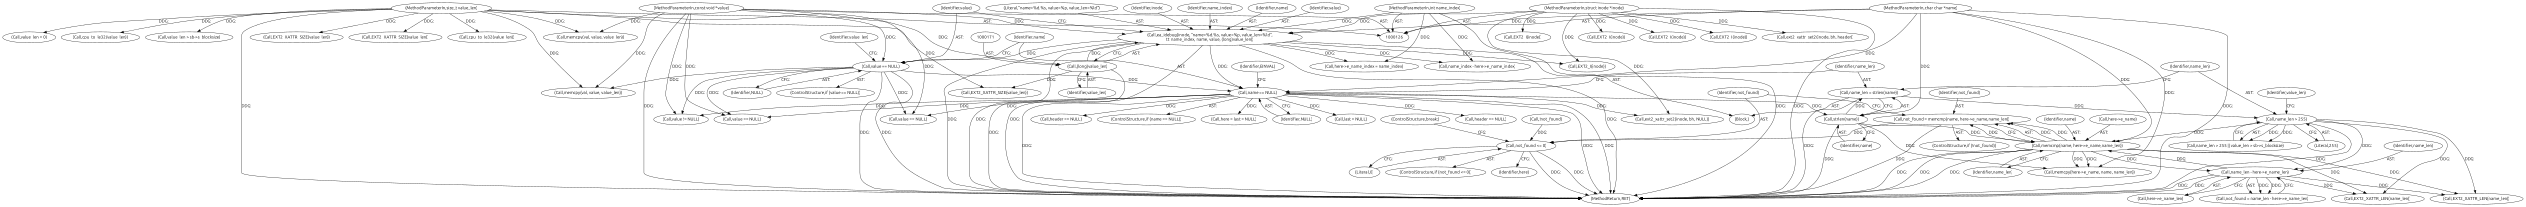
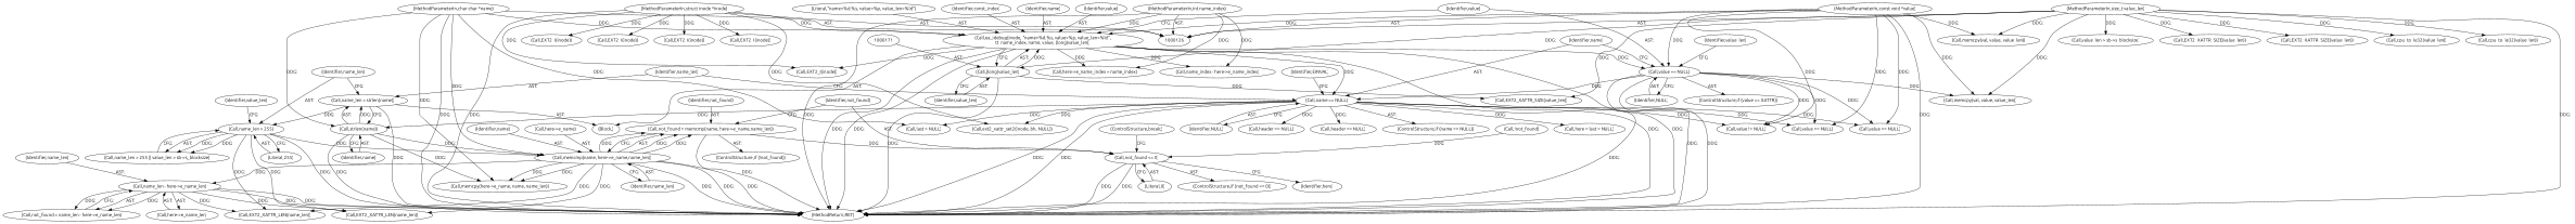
  digraph {
    fontname=Ubuntu
    node [fontname=Ubuntu]
    edge [fontname=Ubuntu]
    n1 [label="(Call,not_found = memcmp(name, here->e_name,name_len))"]
    n2 [label="(Call,memcmp(name, here->e_name,name_len))"]
    n3 [label="(Call,not_found <= 0)"]
    n4 [label="(MethodReturn,RET)"]
    n5 [label="(ControlStructure,if (!not_found))"]
    n6 [label="(Call,name_len - here->e_name_len)"]
    n7 [label="(Call,memcpy(here->e_name, name, name_len))"]
    n8 [label="(Identifier,name_len)"]
    n9 [label="(Call,EXT2_XATTR_LEN(name_len))"]
    n10 [label="(Call,EXT2_XATTR_LEN(name_len))"]
    n11 [label="(Literal,0)"]
    n12 [label="(ControlStructure,if (not_found <= 0))"]
    n13 [label="(Identifier,here)"]
    n14 [label="(Call,not_found = name_len - here->e_name_len)"]
    n15 [label="(Call,here->e_name_len)"]
    n16 [label="(Call,strlen(name))"]
    n17 [label="(Call,name_len = strlen(name))"]
    n18 [label="(Identifier,name)"]
    n19 [label="(Block,)"]
    n20 [label="(Call,name_len > 255)"]
    n21 [label="(Call,name == NULL)"]
    n22 [label="(Call,value == NULL)"]
    n23 [label="(Call,last = NULL)"]
    n24 [label="(Call,header == NULL)"]
    n25 [label="(Call,value == NULL)"]
    n26 [label="(Call,header == NULL)"]
    n27 [label="(ControlStructure,if (name == NULL))"]
    n28 [label="(Call,here = last = NULL)"]
    n29 [label="(Call,value != NULL)"]
    n30 [label="(Identifier,NULL)"]
    n31 [label="(Call,ext2_xattr_set2(inode, bh, NULL))"]
    n32 [label="(Call,ea_idebug(inode, \"name=%d.%s, value=%p, value_len=%ld\",\n\t\t  name_index, name, value, (long)value_len))"]
    n33 [label="(Call,(long)value_len)"]
    n34 [label="(Call,value == NULL)"]
    n35 [label="(Call,here->e_name_index = name_index)"]
    n36 [label="(Call,name_index - here->e_name_index)"]
    n37 [label="(Call,EXT2_I(inode))"]
    n38 [label="(Identifier,value_len)"]
    n39 [label="(Call,EXT2_XATTR_SIZE(value_len))"]
    n40 [label="(Call,memcpy(val, value, value_len))"]
    n41 [label="(Identifier,NULL)"]
-   n42 [label="(ControlStructure,if (value == NULL))"]
+   n42 [label="(ControlStructure,if (value == XATTR))"]
    n43 [label="(MethodParameterIn,struct inode *inode)"]
    n44 [label="(Call,EXT2_I(inode))"]
    n45 [label="(Call,EXT2_I(inode))"]
    n46 [label="(Call,EXT2_I(inode))"]
    n47 [label="(Call,EXT2_I(inode))"]
-   n48 [label="(Call,ext2_xattr_set2(inode, bh, header))"]
    1000126
    n50 [label="(MethodParameterIn,int name_index)"]
    n51 [label="(MethodParameterIn,char char *name)"]
    n52 [label="(MethodParameterIn,const void *value)"]
    n53 [label="(Call,memcpy(val, value, value_len))"]
    n54 [label="(Call,value_len > sb->s_blocksize)"]
    n55 [label="(MethodParameterIn,size_t value_len)"]
    n56 [label="(Call,EXT2_XATTR_SIZE(value_len))"]
    n57 [label="(Call,EXT2_XATTR_SIZE(value_len))"]
    n58 [label="(Call,cpu_to_le32(value_len))"]
-   n59 [label="(Call,value_len = 0)"]
    n60 [label="(Call,cpu_to_le32(value_len))"]
    n61 [label="(Literal,255)"]
    n62 [label="(Call,name_len > 255 || value_len > sb->s_blocksize)"]
    n63 [label="(Identifier,name)"]
    n64 [label="(Identifier,value)"]
    n65 [label="(Identifier,name)"]
    n66 [label="(Identifier,not_found)"]
    n67 [label="(Identifier,value)"]
    n68 [label="(ControlStructure,break;)"]
    n69 [label="(Literal,\"name=%d.%s, value=%p, value_len=%ld\")"]
    n70 [label="(Call,!not_found)"]
    n71 [label="(Identifier,value_len)"]
    n72 [label="(Identifier,name_len)"]
    n73 [label="(Identifier,EINVAL)"]
    n74 [label="(Identifier,name)"]
    n75 [label="(Identifier,not_found)"]
-   n76 [label="(Identifier,inode)"]
    n77 [label="(Call,here->e_name)"]
    n78 [label="(Identifier,name_len)"]
    n79 [label="(Identifier,value_len)"]
-   n80 [label="(Identifier,name_index)"]
+   n80 [label="(Identifier,const_index)"]
    n81 [label="(Identifier,name_len)"]
    1000171
    n1 -> n2 [label="CFG: "]
    n1 -> n3 [label="DDG: "]
    n1 -> n4 [label="DDG: "]
    n1 -> n5 [label="AST: "]
    n2 -> n1 [label="AST: "]
    n2 -> n1 [label="DDG: "]
    n2 -> n1 [label="DDG: "]
    n2 -> n1 [label="DDG: "]
    n2 -> n4 [label="DDG: "]
    n2 -> n4 [label="DDG: "]
    n2 -> n4 [label="DDG: "]
    n2 -> n6 [label="DDG: "]
    n2 -> n7 [label="DDG: "]
    n2 -> n7 [label="DDG: "]
    n2 -> n8 [label="CFG: "]
    n2 -> n9 [label="DDG: "]
    n2 -> n10 [label="DDG: "]
    n3 -> n4 [label="DDG: "]
    n3 -> n4 [label="DDG: "]
    n3 -> n11 [label="CFG: "]
    n3 -> n12 [label="AST: "]
    n3 -> n13 [label="CFG: "]
-   n6 -> n2 [label="DDG: "]
    n6 -> n4 [label="DDG: "]
    n6 -> n4 [label="DDG: "]
    n6 -> n9 [label="DDG: "]
    n6 -> n10 [label="DDG: "]
    n6 -> n14 [label="AST: "]
    n6 -> n14 [label="DDG: "]
    n6 -> n14 [label="DDG: "]
-   n6 -> n15 [label="CFG: "]
+   n6 -> n15 [label="AST: "]
    n8 -> n2 [label="AST: "]
    n11 -> n3 [label="AST: "]
    n14 -> n6 [label="CFG: "]
    n15 -> n6 [label="AST: "]
    n16 -> n2 [label="DDG: "]
    n16 -> n4 [label="DDG: "]
    n16 -> n7 [label="DDG: "]
    n16 -> n17 [label="AST: "]
    n16 -> n17 [label="DDG: "]
    n16 -> n18 [label="CFG: "]
    n17 -> n4 [label="DDG: "]
    n17 -> n16 [label="CFG: "]
    n17 -> n19 [label="AST: "]
    n17 -> n20 [label="DDG: "]
    n18 -> n16 [label="AST: "]
    n20 -> n2 [label="DDG: "]
    n20 -> n4 [label="DDG: "]
-   n20 -> n6 [label="DDG: "]
    n20 -> n9 [label="DDG: "]
    n20 -> n10 [label="DDG: "]
    n20 -> n61 [label="CFG: "]
    n20 -> n62 [label="AST: "]
    n20 -> n62 [label="DDG: "]
    n20 -> n62 [label="DDG: "]
    n21 -> n4 [label="DDG: "]
    n21 -> n4 [label="DDG: "]
    n21 -> n4 [label="DDG: "]
    n21 -> n16 [label="DDG: "]
    n21 -> n22 [label="DDG: "]
    n21 -> n23 [label="DDG: "]
    n21 -> n24 [label="DDG: "]
    n21 -> n25 [label="DDG: "]
    n21 -> n26 [label="DDG: "]
    n21 -> n27 [label="AST: "]
    n21 -> n28 [label="DDG: "]
    n21 -> n29 [label="DDG: "]
    n21 -> n30 [label="CFG: "]
    n21 -> n31 [label="DDG: "]
    n30 -> n21 [label="AST: "]
    n32 -> n4 [label="DDG: "]
    n32 -> n4 [label="DDG: "]
    n32 -> n4 [label="DDG: "]
    n32 -> n4 [label="DDG: "]
    n32 -> n19 [label="AST: "]
    n32 -> n21 [label="DDG: "]
    n32 -> n33 [label="CFG: "]
    n32 -> n34 [label="DDG: "]
    n32 -> n35 [label="DDG: "]
    n32 -> n36 [label="DDG: "]
    n32 -> n37 [label="DDG: "]
    n33 -> n4 [label="DDG: "]
    n33 -> n32 [label="AST: "]
    n33 -> n32 [label="DDG: "]
    n33 -> n38 [label="CFG: "]
    n33 -> n39 [label="DDG: "]
    n34 -> n4 [label="DDG: "]
    n34 -> n4 [label="DDG: "]
    n34 -> n21 [label="DDG: "]
    n34 -> n22 [label="DDG: "]
    n34 -> n25 [label="DDG: "]
    n34 -> n29 [label="DDG: "]
    n34 -> n40 [label="DDG: "]
    n34 -> n41 [label="CFG: "]
    n34 -> n42 [label="AST: "]
    n38 -> n33 [label="AST: "]
    n41 -> n34 [label="AST: "]
    n43 -> n4 [label="DDG: "]
    n43 -> n31 [label="DDG: "]
    n43 -> n32 [label="DDG: "]
    n43 -> n37 [label="DDG: "]
    n43 -> n44 [label="DDG: "]
    n43 -> n45 [label="DDG: "]
    n43 -> n46 [label="DDG: "]
    n43 -> n47 [label="DDG: "]
-   n43 -> n48 [label="DDG: "]
    n43 -> 1000126 [label="AST: "]
    n50 -> n4 [label="DDG: "]
    n50 -> n32 [label="DDG: "]
    n50 -> n35 [label="DDG: "]
    n50 -> n36 [label="DDG: "]
    n50 -> 1000126 [label="AST: "]
    n51 -> n2 [label="DDG: "]
    n51 -> n4 [label="DDG: "]
    n51 -> n7 [label="DDG: "]
    n51 -> n16 [label="DDG: "]
-   n51 -> n21 [label="DDG: "]
+   n51 -> n23 [label="DDG: "]
    n51 -> n32 [label="DDG: "]
    n51 -> 1000126 [label="AST: "]
    n52 -> n4 [label="DDG: "]
    n52 -> n22 [label="DDG: "]
    n52 -> n25 [label="DDG: "]
    n52 -> n29 [label="DDG: "]
    n52 -> n32 [label="DDG: "]
    n52 -> n34 [label="DDG: "]
    n52 -> n40 [label="DDG: "]
    n52 -> 1000126 [label="AST: "]
    n52 -> n53 [label="DDG: "]
    n55 -> n4 [label="DDG: "]
    n55 -> n33 [label="DDG: "]
    n55 -> n39 [label="DDG: "]
    n55 -> n40 [label="DDG: "]
    n55 -> 1000126 [label="AST: "]
    n55 -> n53 [label="DDG: "]
    n55 -> n54 [label="DDG: "]
    n55 -> n56 [label="DDG: "]
    n55 -> n57 [label="DDG: "]
    n55 -> n58 [label="DDG: "]
-   n55 -> n59 [label="DDG: "]
    n55 -> n60 [label="DDG: "]
    n61 -> n20 [label="AST: "]
    n62 -> n20 [label="CFG: "]
    n63 -> n32 [label="AST: "]
    n64 -> n32 [label="CFG: "]
    n64 -> n34 [label="AST: "]
    n65 -> n21 [label="AST: "]
    n65 -> n34 [label="CFG: "]
    n66 -> n1 [label="CFG: "]
    n66 -> n3 [label="AST: "]
    n67 -> n32 [label="AST: "]
    n68 -> n3 [label="CFG: "]
    n69 -> n32 [label="AST: "]
    n70 -> n3 [label="DDG: "]
    n71 -> n34 [label="CFG: "]
    n72 -> n6 [label="AST: "]
    n73 -> n21 [label="CFG: "]
    n74 -> n2 [label="AST: "]
    n75 -> n1 [label="AST: "]
-   n76 -> n32 [label="AST: "]
    n77 -> n2 [label="AST: "]
    n78 -> n17 [label="CFG: "]
    n78 -> n20 [label="AST: "]
    n79 -> n20 [label="CFG: "]
    n80 -> n32 [label="AST: "]
    n81 -> n17 [label="AST: "]
    n81 -> n21 [label="CFG: "]
    1000171 -> n33 [label="AST: "]
  }
